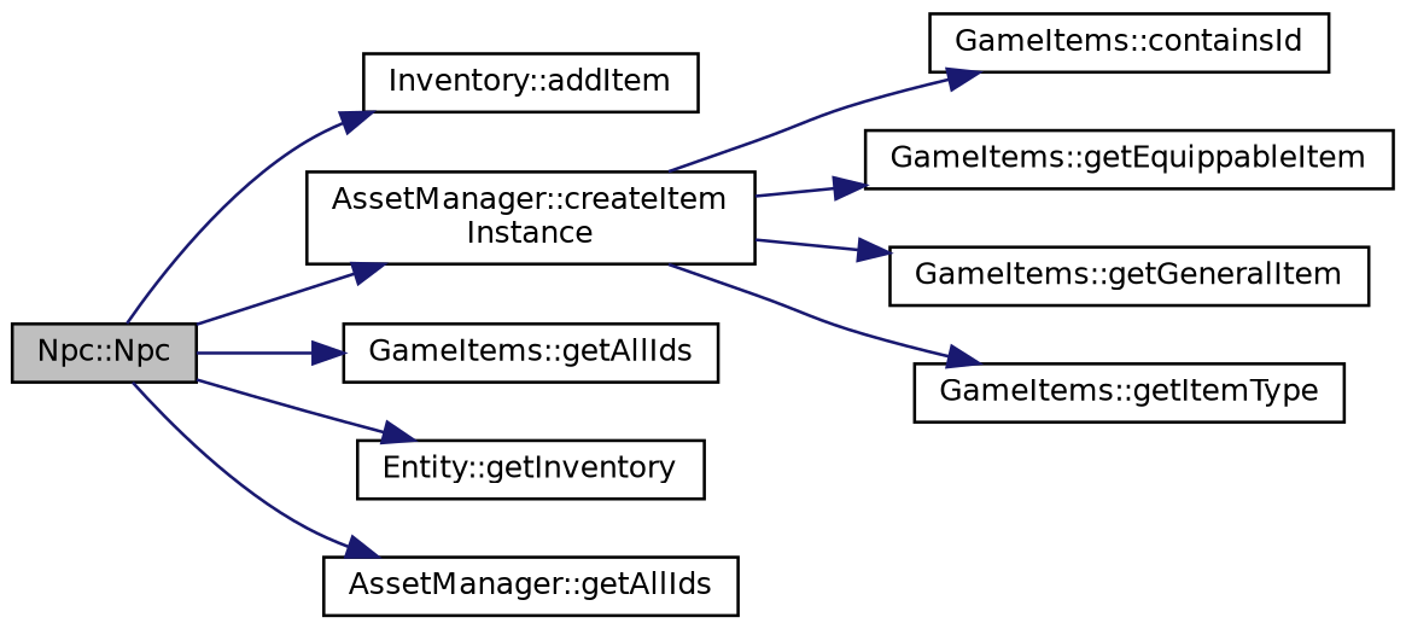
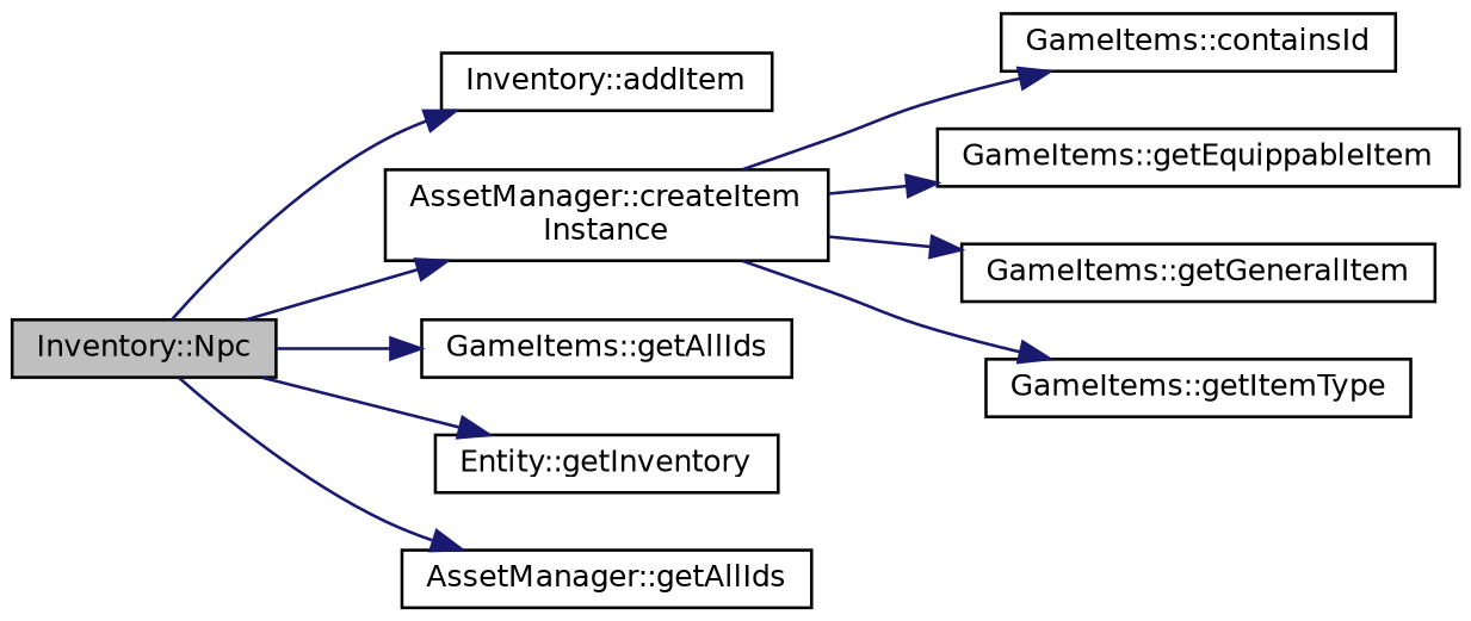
  digraph {
    rankdir=LR
    node [color=black fillcolor=white fontname=Helvetica fontsize=10 shape=record style=filled]
    edge [color=midnightblue fontname=Helvetica fontsize=10 labelfontname=Helvetica labelfontsize=10 style=solid]
-   n1 [fillcolor=grey75 fontcolor=black height=0.2 label="Npc::Npc" width=0.4]
+   n1 [fillcolor=grey75 fontcolor=black height=0.2 label="Inventory::Npc" width=0.4]
    n2 [height=0.2 label="Inventory::addItem" width=0.4]
    n3 [height=0.2 label="AssetManager::createItem\lInstance" width=0.4]
    n4 [height=0.2 label="GameItems::getAllIds" width=0.4]
    n5 [height=0.2 label="Entity::getInventory" width=0.4]
    n6 [height=0.2 label="AssetManager::getAllIds" width=0.4]
    n7 [height=0.2 label="GameItems::containsId" width=0.4]
    n8 [height=0.2 label="GameItems::getEquippableItem" width=0.4]
    n9 [height=0.2 label="GameItems::getGeneralItem" width=0.4]
    n10 [height=0.2 label="GameItems::getItemType" width=0.4]
    n1 -> n2
    n1 -> n3
    n1 -> n4
    n1 -> n5
    n1 -> n6
    n3 -> n7
    n3 -> n8
    n3 -> n9
    n3 -> n10
  }
